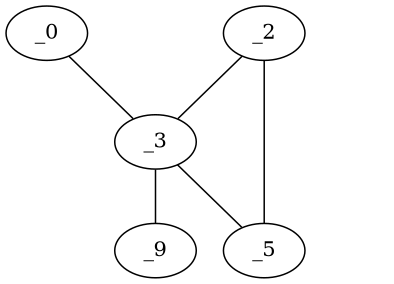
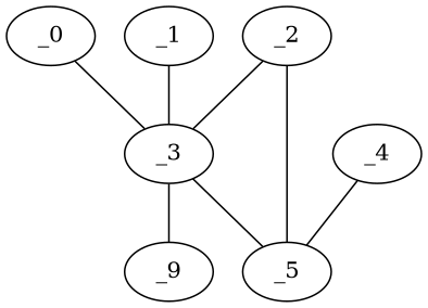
  graph {
    _0 [x=2.93988 y=2.99702]
    _3 [x=0.73 y=2.73]
    _5 [x=1.95626 y=2.17897]
    n4 [label=_9 x=2.54129 y=0.355722]
+   _1 [x=2.10695 y=0.610136]
    _2 [x=0.97439 y=0.313715]
+   _4 [x=0.731227 y=1.72006]
    _0 -- _3
    _3 -- _5
    _3 -- n4
+   _1 -- _3
    _2 -- _3
    _2 -- _5
+   _4 -- _5
  }
